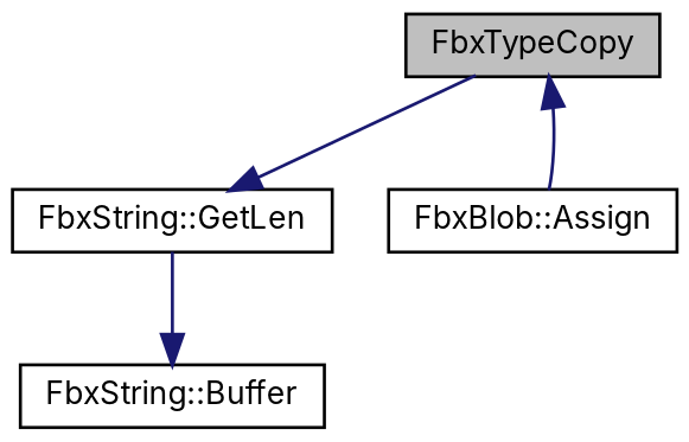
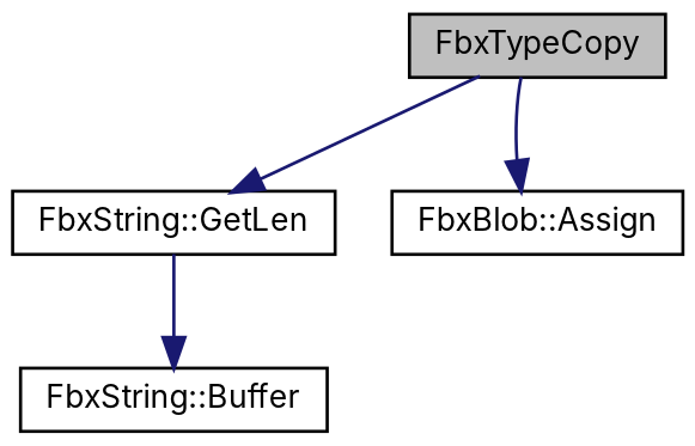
  digraph {
    fontname=Inter
    rankdir=TB
    node [color=black fillcolor=white fontname=Inter fontsize=10 shape=record style=filled]
    edge [color=midnightblue fontname=Inter fontsize=10 labelfontname=Helvetica labelfontsize=10 style=solid]
    n1 [fillcolor=grey75 fontcolor=black height=0.2 label=FbxTypeCopy width=0.4]
    n2 [height=0.2 label="FbxString::GetLen" width=0.4]
    n3 [height=0.2 label="FbxBlob::Assign" width=0.4]
    n4 [height=0.2 label="FbxString::Buffer" width=0.4]
    n1 -> n2
-   n3 -> n1
+   n1 -> n3
    n2 -> n4
  }
